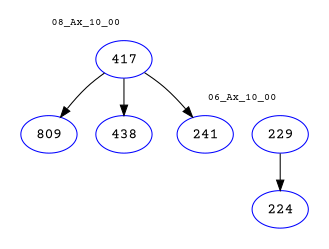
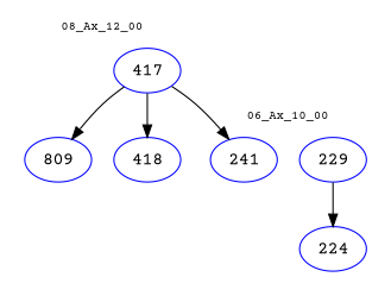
  digraph {
    fontname="Courier Prime"
    node [color=blue fontname="Courier Prime"]
    edge [color=black fontname="Courier Prime"]
    n1 [label=229]
    n2 [label=224]
    n3 [label=241]
    n4 [label=417]
    n5 [label=809]
-   n6 [label=438]
+   n6 [label=418]
    subgraph cluster_1 {
      color=white
      fontsize=10
      label="06_Ax_10_00"
      n1
      n2
      n3
    }
    subgraph cluster_2 {
      color=white
      fontsize=10
-     label="08_Ax_10_00"
+     label="08_Ax_12_00"
      n4
      n5
      n6
    }
    n1 -> n2
    n4 -> n3
    n4 -> n5
    n4 -> n6
  }
